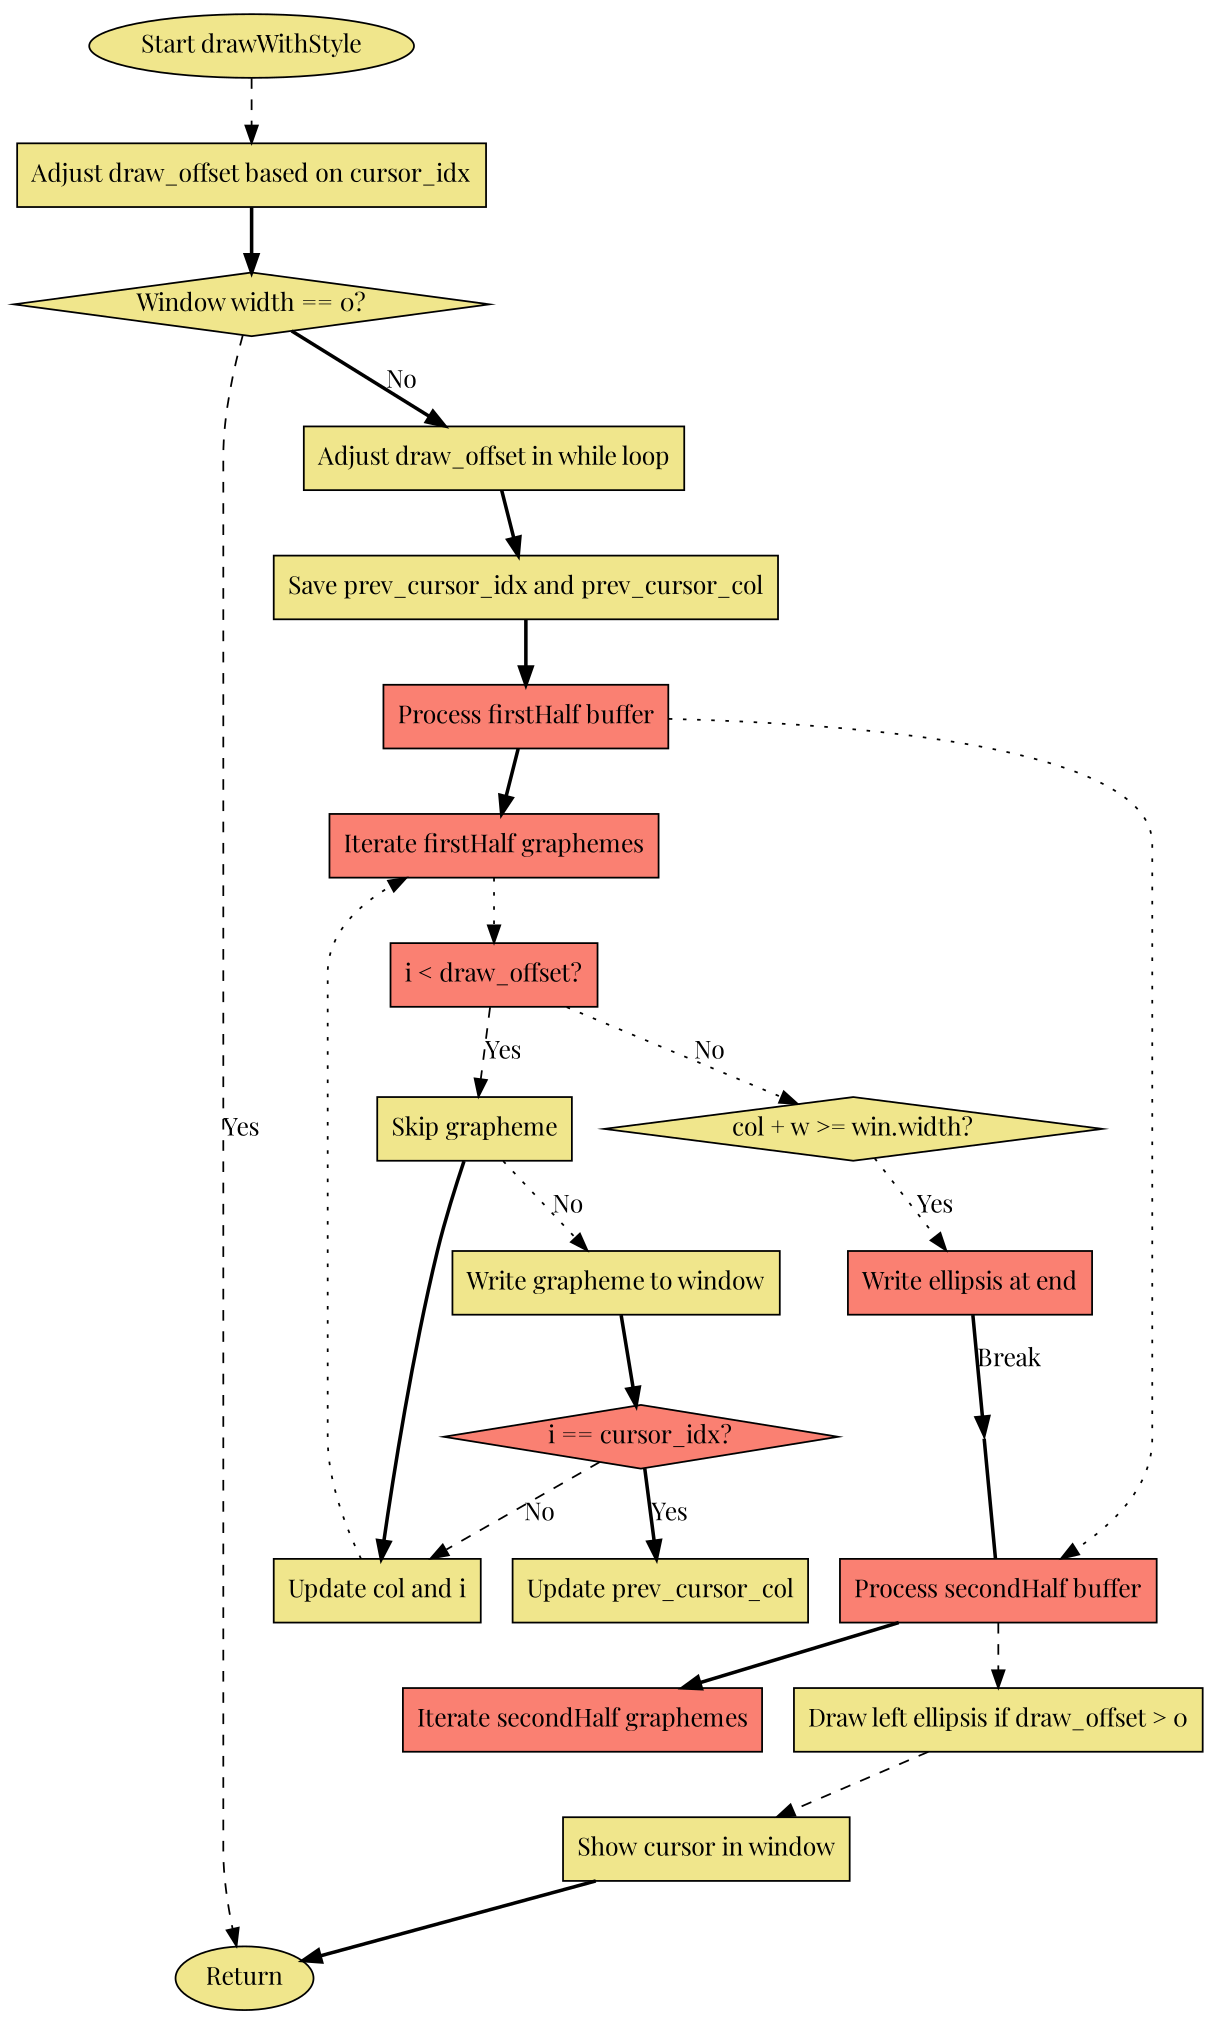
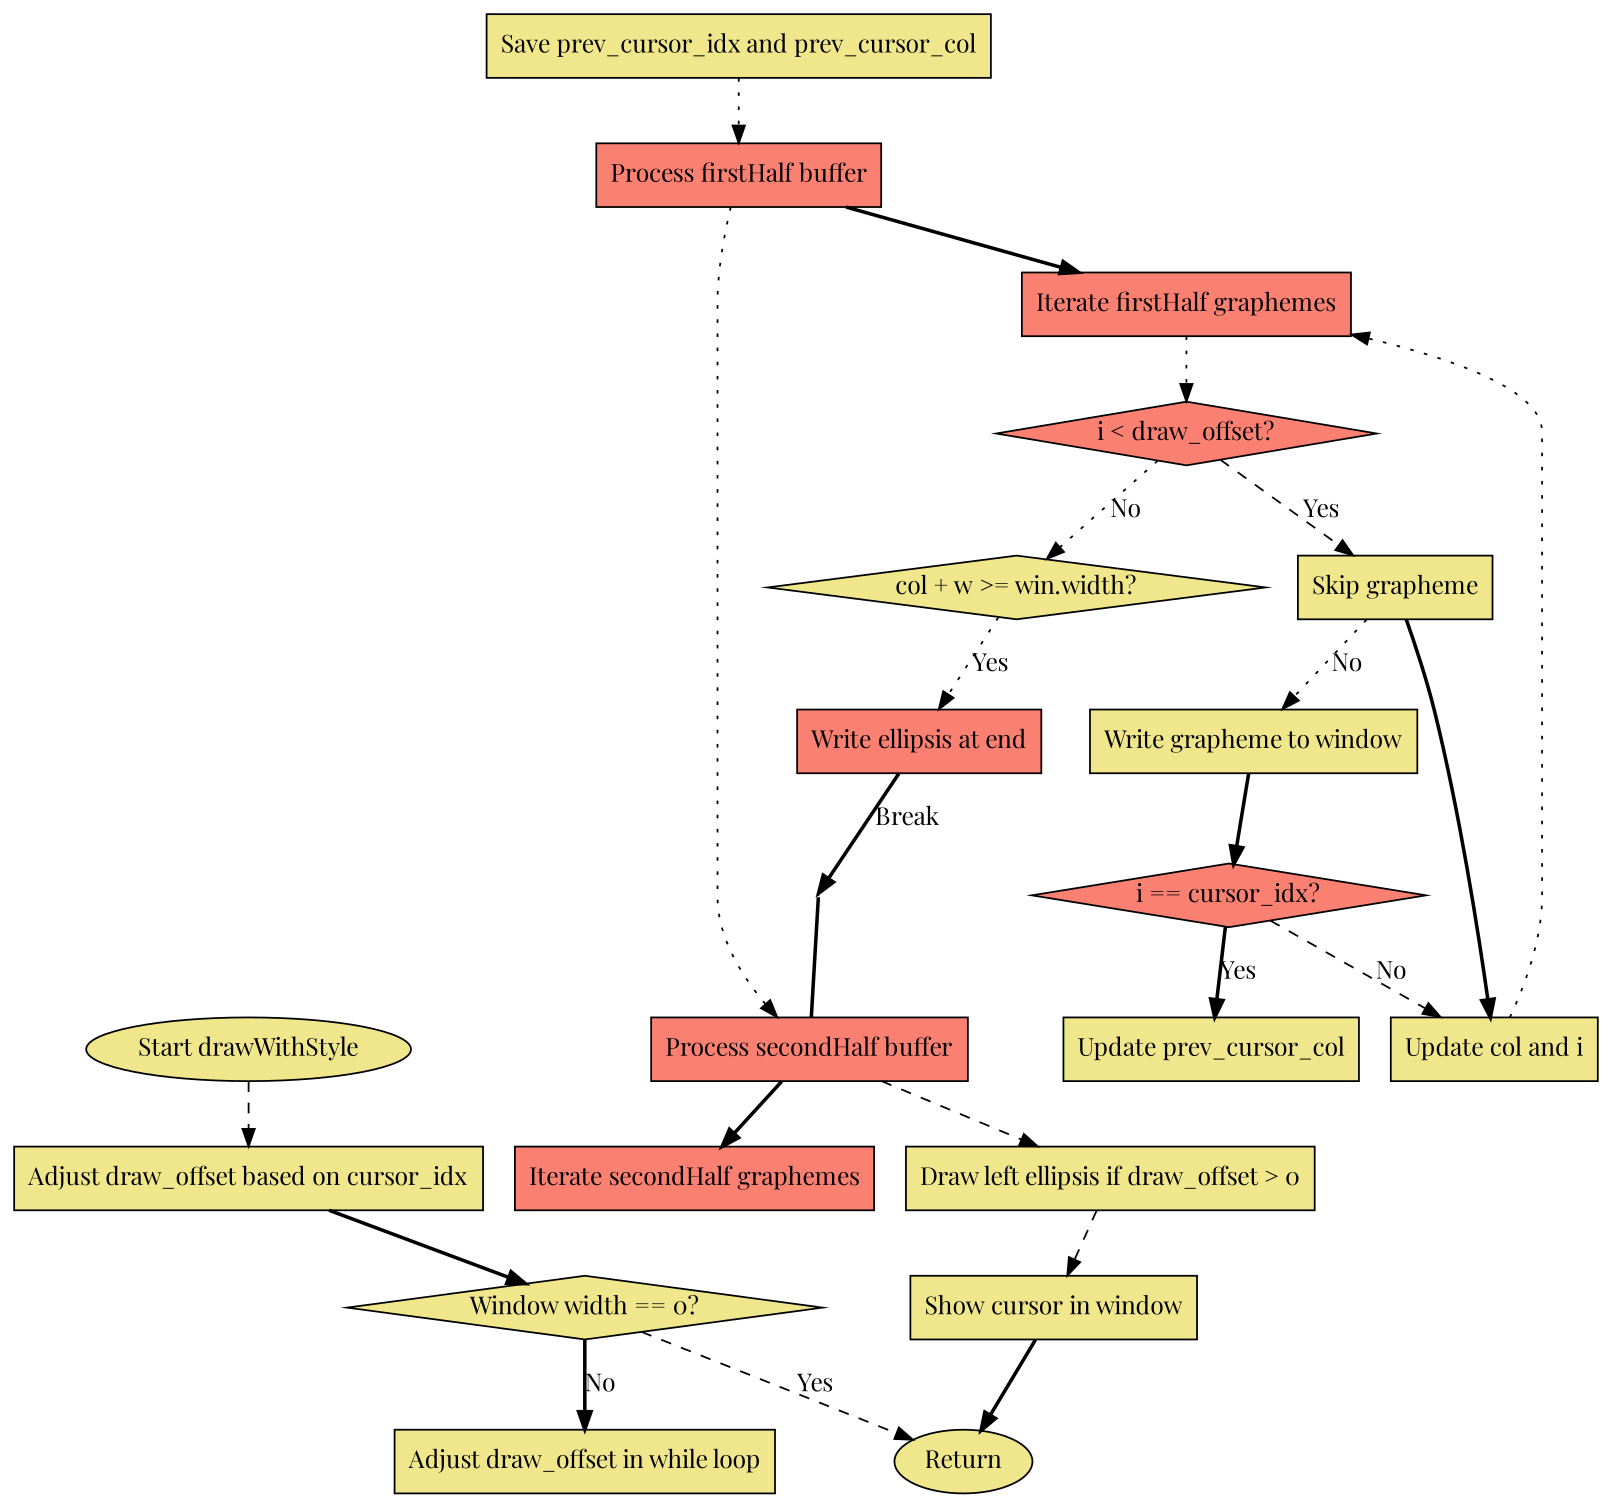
  digraph {
    fontname="Playfair Display"
    node [fillcolor=khaki fontname="Playfair Display" shape=rectangle style=filled]
    edge [fontname="Playfair Display" style=bold]
    n1 [label="Start drawWithStyle" shape=ellipse]
    n2 [label="Adjust draw_offset based on cursor_idx"]
    n3 [label="Window width == 0?" shape=diamond]
    n4 [label=Return shape=ellipse]
    n5 [label="Adjust draw_offset in while loop"]
    n6 [label="Save prev_cursor_idx and prev_cursor_col"]
    n7 [fillcolor=salmon label="Process firstHalf buffer"]
    n8 [fillcolor=salmon label="Process secondHalf buffer"]
    n9 [fillcolor=salmon label="Iterate firstHalf graphemes"]
    n10 [label="Draw left ellipsis if draw_offset > 0"]
    n11 [fillcolor=salmon label="Iterate secondHalf graphemes"]
-   n12 [fillcolor=salmon label="i < draw_offset?" shape=box]
+   n12 [fillcolor=salmon label="i < draw_offset?" shape=diamond]
    n13 [label="Show cursor in window"]
    n14 [label="Skip grapheme"]
    n15 [label="col + w >= win.width?" shape=diamond]
    n16 [label="Update col and i"]
    n17 [label="Write grapheme to window"]
    n18 [fillcolor=salmon label="Write ellipsis at end"]
    end_loop_first [fillcolor=salmon shape=point width=0]
    n20 [fillcolor=salmon label="i == cursor_idx?" shape=diamond]
    n21 [label="Update prev_cursor_col"]
    n1 -> n2 [style=dashed]
    n2 -> n3
    n3 -> n4 [label=Yes style=dashed]
    n3 -> n5 [label=No]
-   n5 -> n6
-   n6 -> n7
+   n6 -> n7 [style=dotted]
    n7 -> n8 [style=dotted]
    n7 -> n9
    n8 -> n10 [style=dashed]
    n8 -> n11
    n9 -> n12 [style=dotted]
    n10 -> n13 [style=dashed]
    n12 -> n14 [label=Yes style=dashed]
    n12 -> n15 [label=No style=dotted]
    n13 -> n4
    n14 -> n16
    n14 -> n17 [label=No style=dotted]
    n15 -> n18 [label=Yes style=dotted]
    n16 -> n9 [style=dotted]
    n17 -> n20
    n18 -> end_loop_first [label=Break]
    end_loop_first -> n8 [arrowhead=none]
    n20 -> n16 [label=No style=dashed]
    n20 -> n21 [label=Yes]
  }
